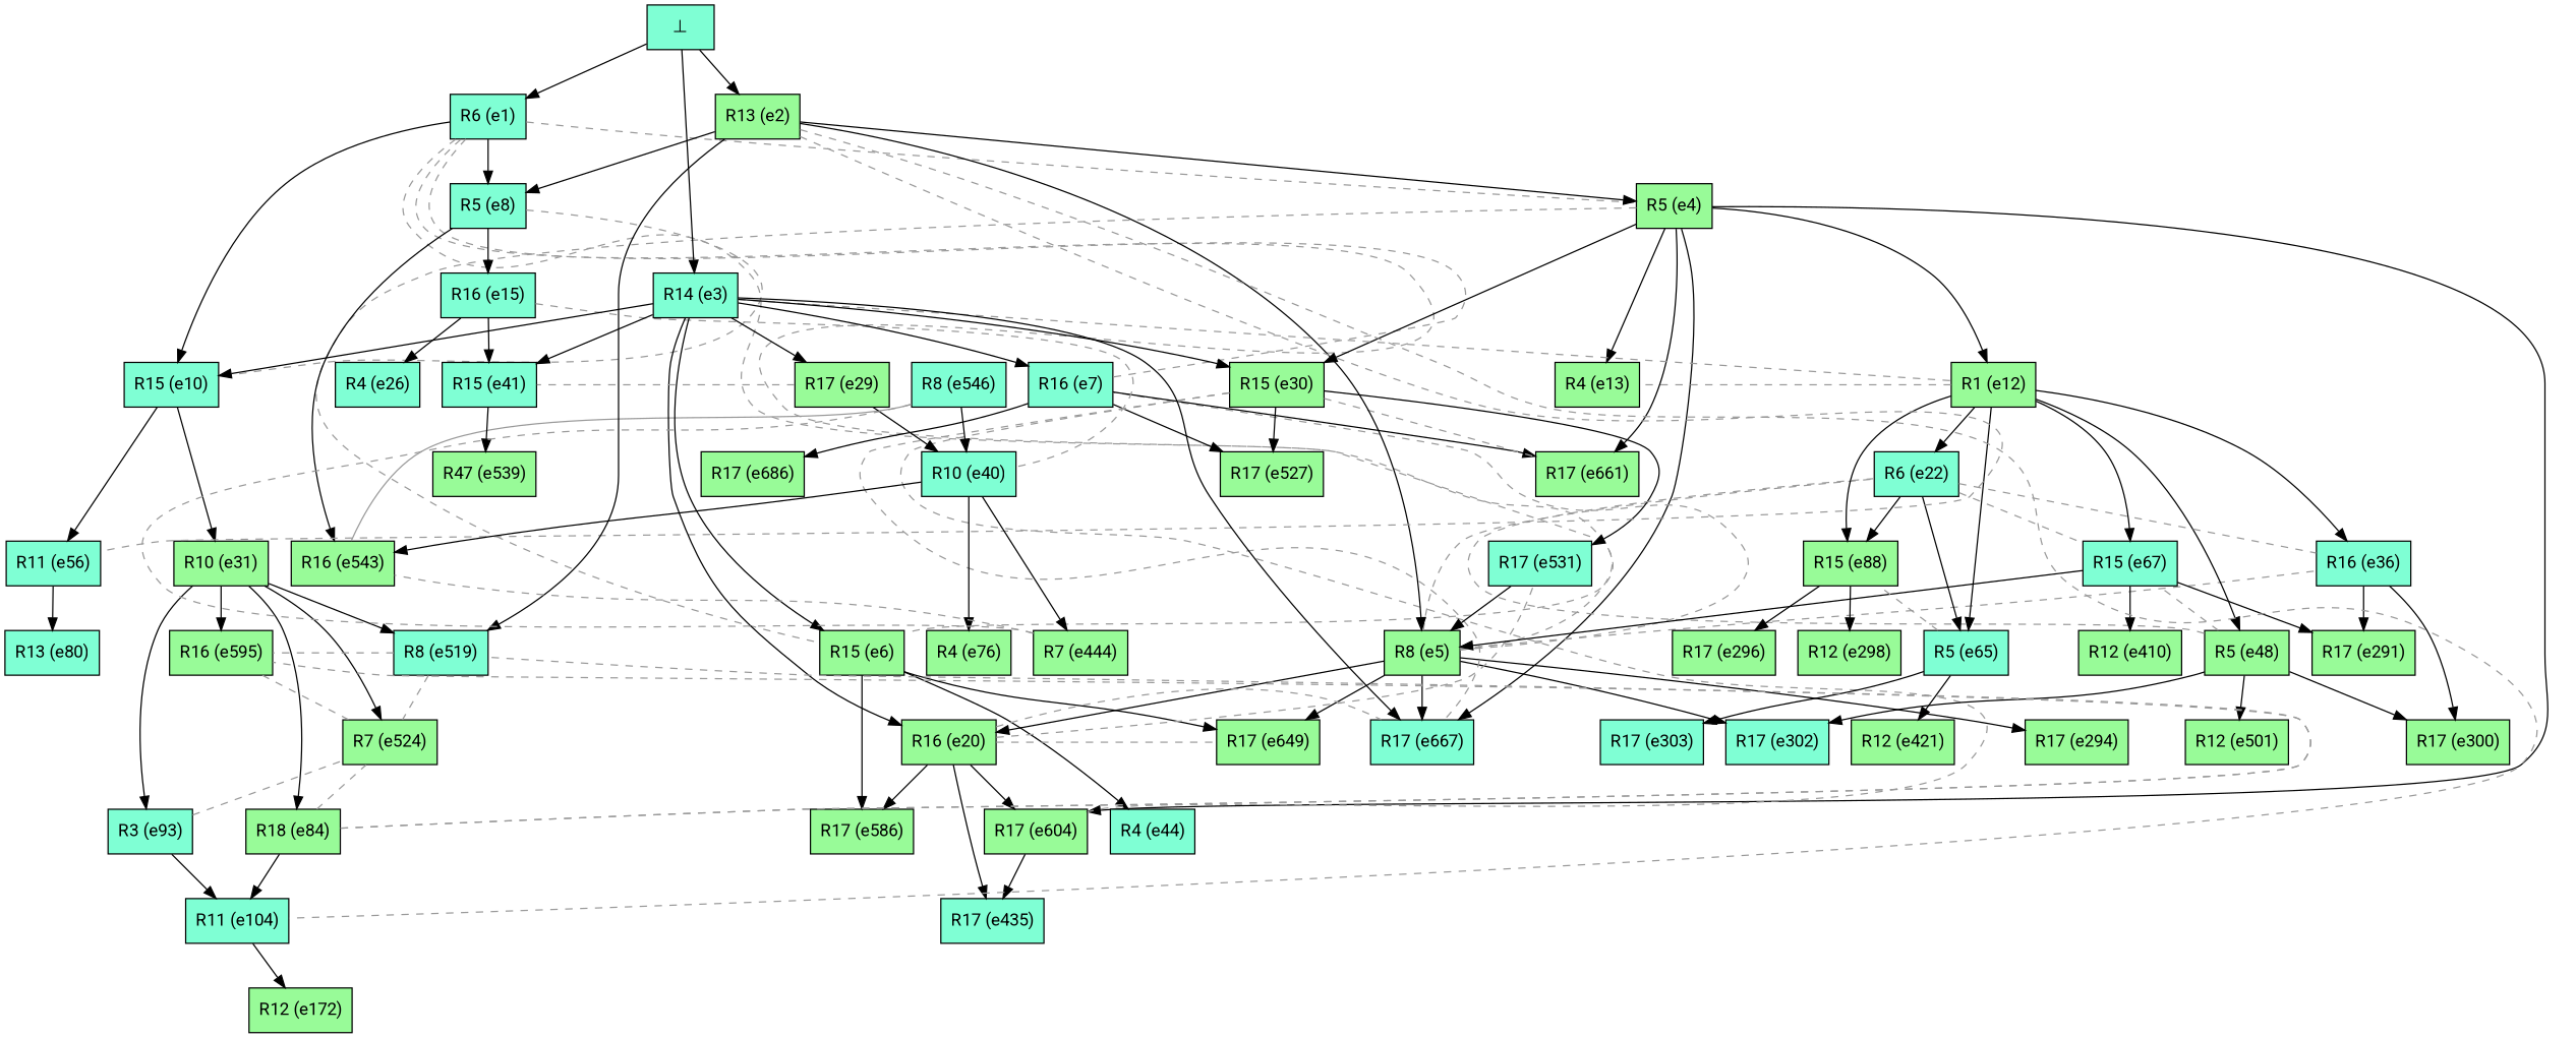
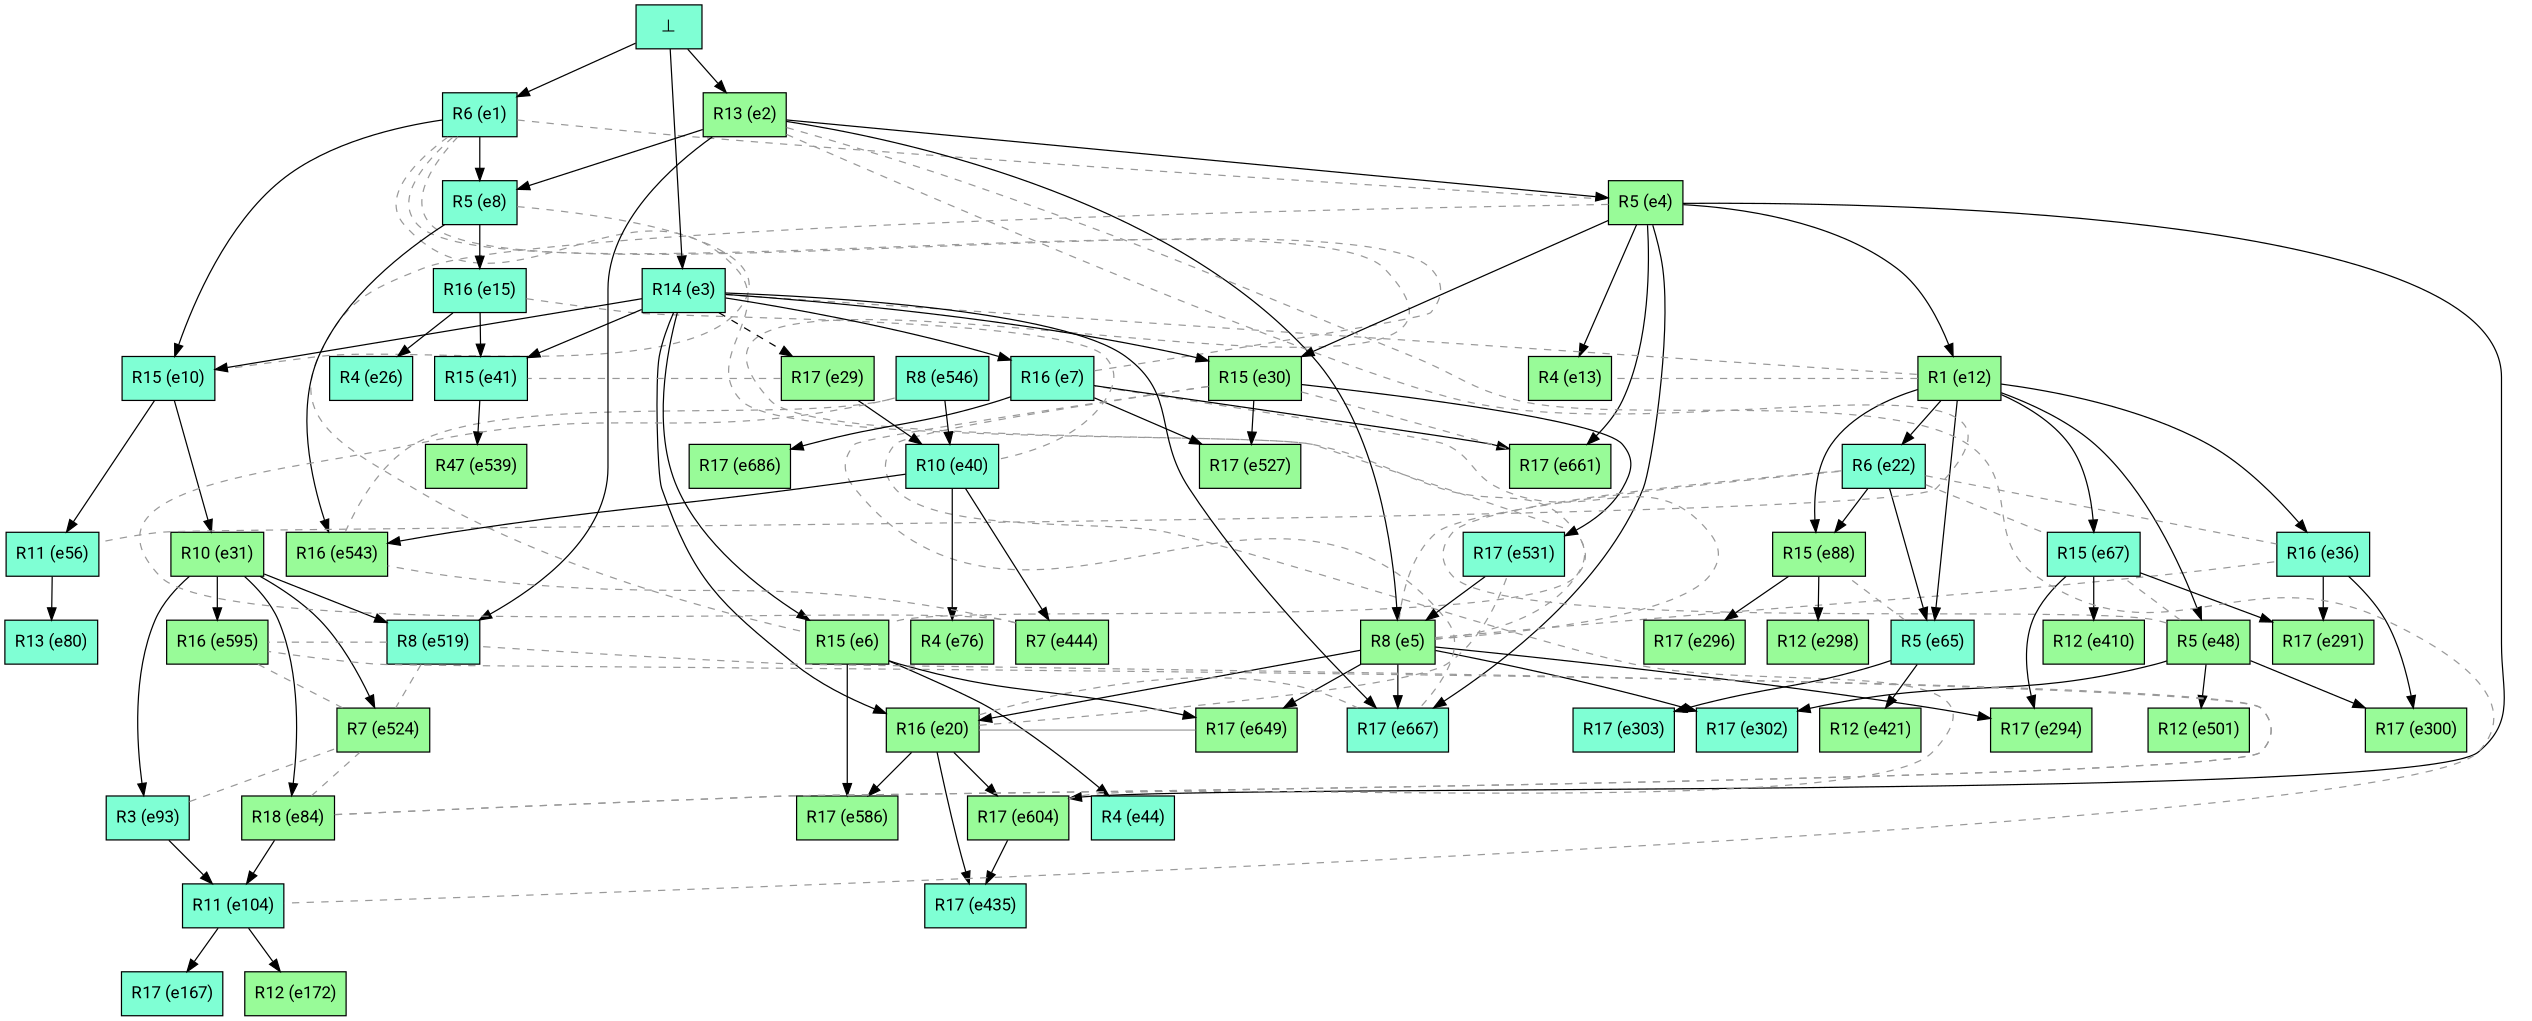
  digraph {
    fontname=Roboto
    node [color=black fillcolor=palegreen fontname=Roboto shape=box style=filled]
    edge [fontname=Roboto minlen=1]
    n1 [fillcolor=aquamarine label="R6 (e1)"]
    n2 [label="R5 (e4)"]
    n3 [label="R8 (e5)"]
    n4 [label="R15 (e6)"]
    n5 [fillcolor=aquamarine label="R16 (e7)"]
    n6 [fillcolor=aquamarine label="R5 (e8)"]
    n7 [fillcolor=aquamarine label="R15 (e10)"]
    n8 [label="R1 (e12)"]
    n9 [label="R4 (e13)"]
    n10 [fillcolor=aquamarine label="R17 (e667)"]
    n11 [label="R15 (e30)"]
    n12 [label="R17 (e604)"]
    n13 [label="R17 (e661)"]
    n14 [fillcolor=aquamarine label="R6 (e22)"]
    n15 [fillcolor=aquamarine label="R16 (e36)"]
    n16 [label="R16 (e20)"]
    n17 [label="R17 (e649)"]
    n18 [label="R17 (e294)"]
    n19 [fillcolor=aquamarine label="R17 (e302)"]
    n20 [fillcolor=aquamarine label="R4 (e44)"]
    n21 [label="R17 (e586)"]
    n22 [label="R17 (e686)"]
    n23 [label="R17 (e527)"]
    n24 [fillcolor=aquamarine label="R16 (e15)"]
    n25 [label="R16 (e543)"]
    n26 [fillcolor=aquamarine label="R11 (e56)"]
    n27 [label="R10 (e31)"]
    n28 [label="R5 (e48)"]
    n29 [fillcolor=aquamarine label="R15 (e67)"]
    n30 [fillcolor=aquamarine label="R5 (e65)"]
    n31 [label="R15 (e88)"]
    n32 [fillcolor=aquamarine label="R17 (e531)"]
    n33 [fillcolor=aquamarine label="R17 (e435)"]
    n34 [label="R17 (e291)"]
    n35 [label="R17 (e300)"]
    n36 [label="R13 (e2)"]
    n37 [fillcolor=aquamarine label="R11 (e104)"]
    n38 [fillcolor=aquamarine label="R8 (e519)"]
    n39 [fillcolor=aquamarine label="R13 (e80)"]
+   n40 [fillcolor=aquamarine label="R17 (e167)"]
    n41 [label="R12 (e172)"]
    n42 [label="R7 (e524)"]
    n43 [label="R16 (e595)"]
    n44 [fillcolor=aquamarine label="R14 (e3)"]
    n45 [label="R17 (e29)"]
    n46 [fillcolor=aquamarine label="R15 (e41)"]
    n47 [fillcolor=aquamarine label="R10 (e40)"]
    n48 [label="R47 (e539)"]
    n49 [label="R12 (e501)"]
    n50 [label="R12 (e410)"]
    n51 [fillcolor=aquamarine label="R17 (e303)"]
    n52 [label="R12 (e421)"]
    n53 [label="R17 (e296)"]
    n54 [label="R12 (e298)"]
    n55 [fillcolor=aquamarine label="R4 (e26)"]
    n56 [label="R18 (e84)"]
    n57 [fillcolor=aquamarine label="R3 (e93)"]
    n58 [label="R7 (e444)"]
    n59 [label="R4 (e76)"]
    n60 [fillcolor=aquamarine label="R8 (e546)"]
    n61 [fillcolor=aquamarine label="⊥" color=""]
    n1 -> n2 [arrowhead=none color=gray60 constraint=false style=dashed minlen=""]
    n1 -> n3 [arrowhead=none color=gray60 constraint=false style=dashed minlen=""]
    n1 -> n4 [arrowhead=none color=gray60 constraint=false style=dashed minlen=""]
    n1 -> n5 [arrowhead=none color=gray60 constraint=false style=dashed minlen=""]
    n1 -> n6
    n1 -> n7
    n2 -> n4 [arrowhead=none color=gray60 constraint=false style=dashed minlen=""]
    n2 -> n8 [minlen=2]
    n2 -> n9 [minlen=2]
    n2 -> n10
    n2 -> n11 [minlen=2]
    n2 -> n12
    n2 -> n13
    n3 -> n5 [arrowhead=none color=gray60 constraint=false style=dashed minlen=""]
    n3 -> n10
    n3 -> n14 [arrowhead=none color=gray60 constraint=false style=dashed minlen=""]
    n3 -> n15 [arrowhead=none color=gray60 constraint=false style=dashed minlen=""]
    n3 -> n16
    n3 -> n17
    n3 -> n18
    n3 -> n19
    n4 -> n17
    n4 -> n20 [minlen=2]
    n4 -> n21
    n5 -> n13
    n5 -> n22
    n5 -> n23
    n6 -> n7 [arrowhead=none color=gray60 constraint=false style=dashed minlen=""]
    n6 -> n24
    n6 -> n25
    n7 -> n26 [minlen=2]
    n7 -> n27 [minlen=2]
    n8 -> n9 [arrowhead=none color=gray60 constraint=false style=dashed minlen=""]
    n8 -> n14
    n8 -> n15 [minlen=2]
    n8 -> n28 [minlen=3]
    n8 -> n29 [minlen=2]
    n8 -> n30 [minlen=3]
    n8 -> n31 [minlen=2]
    n11 -> n10 [arrowhead=none color=gray60 constraint=false style=dashed minlen=""]
    n11 -> n12 [arrowhead=none color=gray60 constraint=false style=dashed minlen=""]
    n11 -> n13 [arrowhead=none color=gray60 constraint=false style=dashed minlen=""]
    n11 -> n23
    n11 -> n32
    n12 -> n33
    n14 -> n15 [arrowhead=none color=gray60 constraint=false style=dashed minlen=""]
    n14 -> n28 [arrowhead=none color=gray60 constraint=false style=dashed minlen=""]
    n14 -> n29 [arrowhead=none color=gray60 constraint=false style=dashed minlen=""]
    n14 -> n30
    n14 -> n31
    n15 -> n34
    n15 -> n35
    n16 -> n10 [arrowhead=none color=gray60 constraint=false style=dashed minlen=""]
    n16 -> n12
-   n16 -> n17 [arrowhead=none color=gray60 constraint=false style=dashed minlen=""]
+   n16 -> n17 [arrowhead=none color=gray60 constraint=false style=solid minlen=""]
    n16 -> n21
    n16 -> n32 [arrowhead=none color=gray60 constraint=false style=dashed minlen=""]
    n16 -> n33
    n24 -> n46
    n24 -> n47 [arrowhead=none color=gray60 constraint=false style=dashed minlen=""]
    n24 -> n55
-   n25 -> n60 [arrowhead=none color=gray60 constraint=false style=solid minlen=""]
+   n25 -> n60 [arrowhead=none color=gray60 constraint=false style=dashed minlen=""]
    n26 -> n39
    n27 -> n38
    n27 -> n42 [minlen=2]
    n27 -> n43
    n27 -> n56 [minlen=3]
    n27 -> n57 [minlen=3]
    n28 -> n19
    n28 -> n29 [arrowhead=none color=gray60 constraint=false style=dashed minlen=""]
    n28 -> n35
    n28 -> n49
-   n29 -> n3
+   n29 -> n18
    n29 -> n34
    n29 -> n50
    n30 -> n31 [arrowhead=none color=gray60 constraint=false style=dashed minlen=""]
    n30 -> n51
    n30 -> n52
    n31 -> n53
    n31 -> n54
    n32 -> n3
    n36 -> n2
    n36 -> n3
    n36 -> n6
    n36 -> n26 [arrowhead=none color=gray60 constraint=false style=dashed minlen=""]
    n36 -> n37 [arrowhead=none color=gray60 constraint=false style=dashed minlen=""]
    n36 -> n38
+   n37 -> n40
    n37 -> n41
    n38 -> n42 [arrowhead=none color=gray60 constraint=false style=dashed minlen=""]
    n38 -> n43 [arrowhead=none color=gray60 constraint=false style=dashed minlen=""]
    n42 -> n43 [arrowhead=none color=gray60 constraint=false style=dashed minlen=""]
    n44 -> n4
    n44 -> n5
    n44 -> n7
    n44 -> n8 [arrowhead=none color=gray60 constraint=false style=dashed minlen=""]
    n44 -> n10
    n44 -> n11
    n44 -> n16
-   n44 -> n45
+   n44 -> n45 [style=dashed]
    n44 -> n46
    n45 -> n46 [arrowhead=none color=gray60 constraint=false style=dashed minlen=""]
    n45 -> n47
    n46 -> n48
    n47 -> n25
    n47 -> n58 [minlen=2]
    n47 -> n59 [minlen=2]
    n56 -> n37
    n56 -> n38 [arrowhead=none color=gray60 constraint=false style=dashed minlen=""]
    n56 -> n42 [arrowhead=none color=gray60 constraint=false style=dashed minlen=""]
    n56 -> n43 [arrowhead=none color=gray60 constraint=false style=dashed minlen=""]
    n57 -> n37
    n57 -> n42 [arrowhead=none color=gray60 constraint=false style=dashed minlen=""]
    n58 -> n25 [arrowhead=none color=gray60 constraint=false style=dashed minlen=""]
    n58 -> n60 [arrowhead=none color=gray60 constraint=false style=dashed minlen=""]
    n60 -> n47
    n61 -> n1
    n61 -> n36
    n61 -> n44
  }
